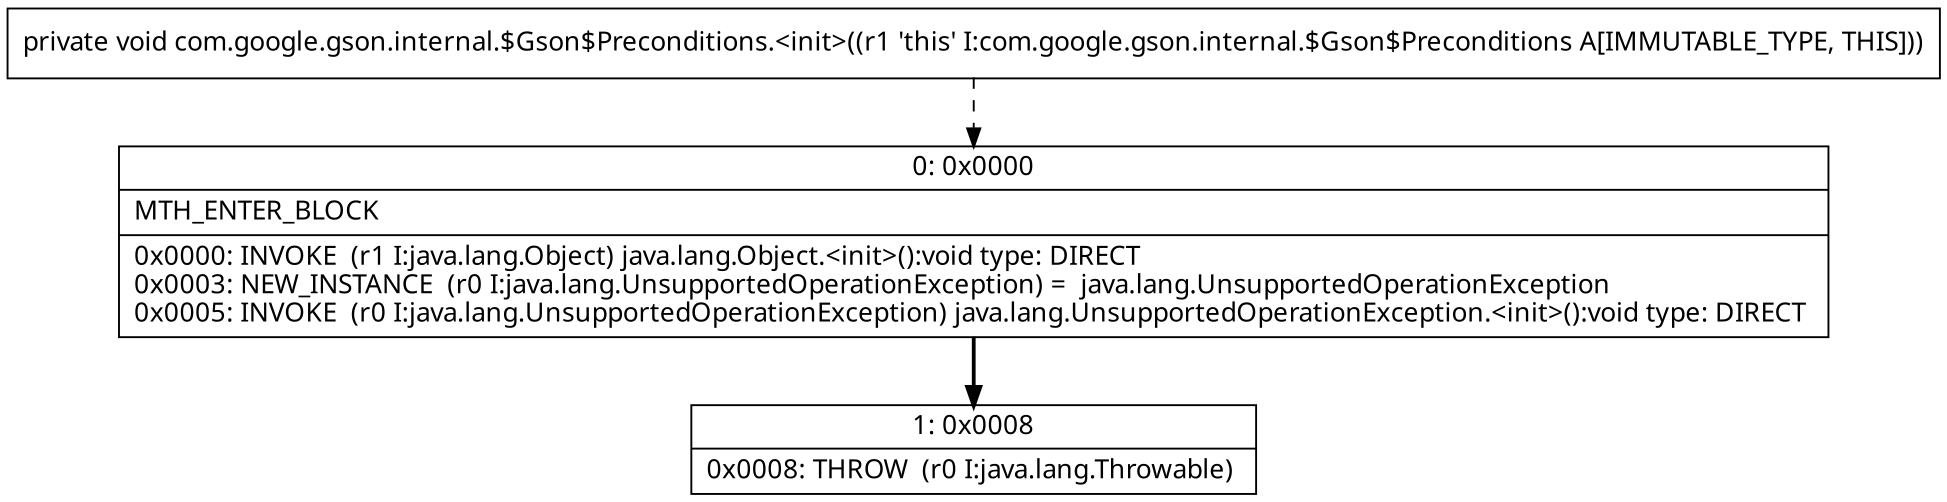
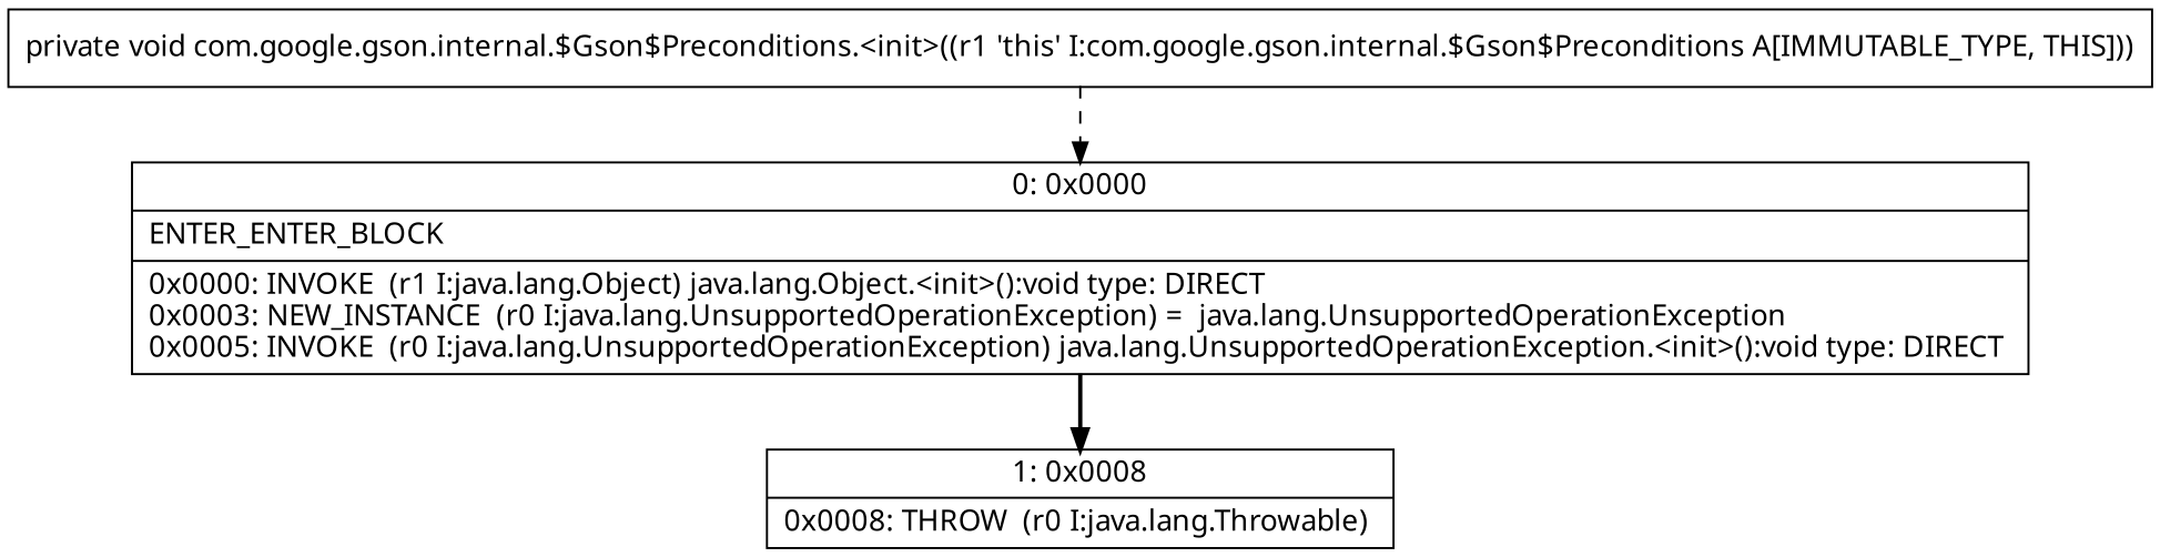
  digraph {
    fontname="Noto Sans"
    node [shape=record fontname="Noto Sans"]
    edge [fontname="Noto Sans"]
-   n1 [label="{0\:\ 0x0000|MTH_ENTER_BLOCK\l|0x0000: INVOKE  (r1 I:java.lang.Object) java.lang.Object.\<init\>():void type: DIRECT \l0x0003: NEW_INSTANCE  (r0 I:java.lang.UnsupportedOperationException) =  java.lang.UnsupportedOperationException \l0x0005: INVOKE  (r0 I:java.lang.UnsupportedOperationException) java.lang.UnsupportedOperationException.\<init\>():void type: DIRECT \l}"]
+   n1 [label="{0\:\ 0x0000|ENTER_ENTER_BLOCK\l|0x0000: INVOKE  (r1 I:java.lang.Object) java.lang.Object.\<init\>():void type: DIRECT \l0x0003: NEW_INSTANCE  (r0 I:java.lang.UnsupportedOperationException) =  java.lang.UnsupportedOperationException \l0x0005: INVOKE  (r0 I:java.lang.UnsupportedOperationException) java.lang.UnsupportedOperationException.\<init\>():void type: DIRECT \l}"]
    n2 [label="{1\:\ 0x0008|0x0008: THROW  (r0 I:java.lang.Throwable) \l}"]
    n3 [label="{private void com.google.gson.internal.$Gson$Preconditions.\<init\>((r1 'this' I:com.google.gson.internal.$Gson$Preconditions A[IMMUTABLE_TYPE, THIS])) }"]
    n1 -> n2 [style=bold]
    n3 -> n1 [style=dashed]
  }
